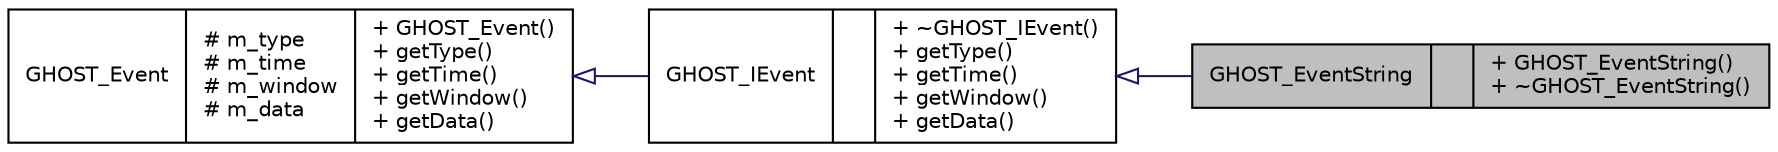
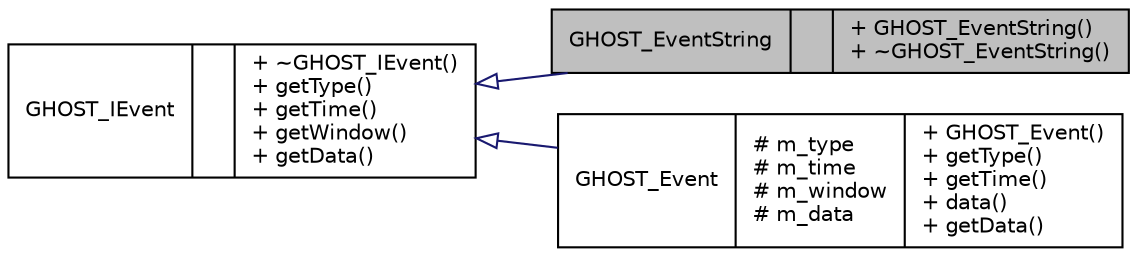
  digraph {
    rankdir=LR
    node [color=black fillcolor=white fontname=Helvetica fontsize=10 shape=record style=filled]
    edge [arrowtail=empty color=midnightblue dir=back fontname=Helvetica fontsize=10 labelfontname=Helvetica labelfontsize=10 style=solid]
    n1 [fillcolor=grey75 fontcolor=black height=0.2 label="{GHOST_EventString\n||+ GHOST_EventString()\l+ ~GHOST_EventString()\l}" width=0.4]
-   n2 [height=0.2 label="{GHOST_Event\n|# m_type\l# m_time\l# m_window\l# m_data\l|+ GHOST_Event()\l+ getType()\l+ getTime()\l+ getWindow()\l+ getData()\l}" width=0.4]
+   n2 [height=0.2 label="{GHOST_Event\n|# m_type\l# m_time\l# m_window\l# m_data\l|+ GHOST_Event()\l+ getType()\l+ getTime()\l+ data()\l+ getData()\l}" width=0.4]
    n3 [height=0.2 label="{GHOST_IEvent\n||+ ~GHOST_IEvent()\l+ getType()\l+ getTime()\l+ getWindow()\l+ getData()\l}" width=0.4]
    n3 -> n1
-   n2 -> n3
+   n3 -> n2
  }
